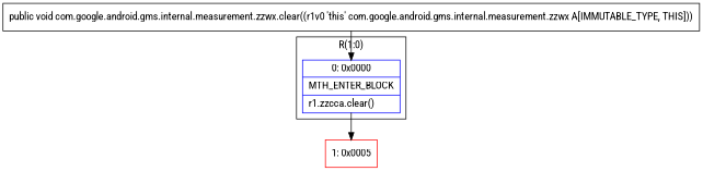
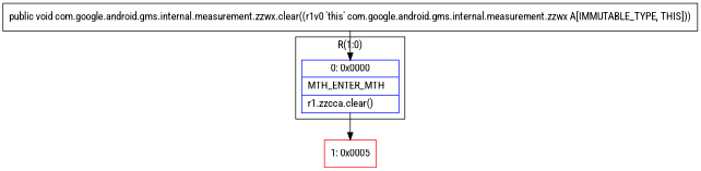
  digraph {
    fontname="Roboto Condensed"
    node [shape=record fontname="Roboto Condensed"]
    edge [fontname="Roboto Condensed"]
-   n1 [color=blue label="{0\:\ 0x0000|MTH_ENTER_BLOCK\l|r1.zzcca.clear()\l}"]
+   n1 [color=blue label="{0\:\ 0x0000|MTH_ENTER_MTH\l|r1.zzcca.clear()\l}"]
    n2 [color=red label="{1\:\ 0x0005}"]
    n3 [label="{public void com.google.android.gms.internal.measurement.zzwx.clear((r1v0 'this' com.google.android.gms.internal.measurement.zzwx A[IMMUTABLE_TYPE, THIS])) }"]
    subgraph cluster_1 {
      label="R(1:0)"
      n1
    }
    n1 -> n2
    n3 -> n1
  }
